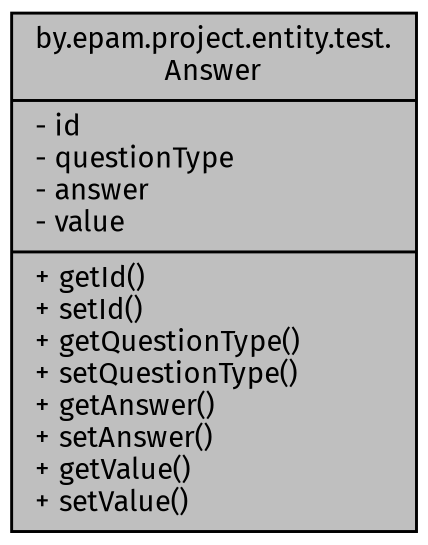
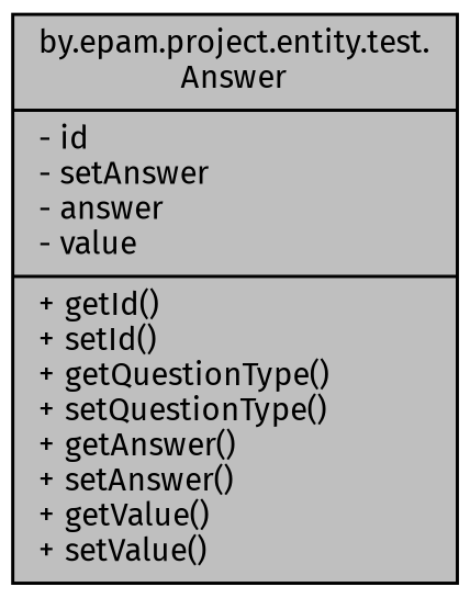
  digraph {
    fontname="Fira Sans"
-   n1 [color=black fillcolor=grey75 fontcolor=black fontname="Fira Sans" fontsize=10 height=0.2 label="{by.epam.project.entity.test.\lAnswer\n|- id\l- questionType\l- answer\l- value\l|+ getId()\l+ setId()\l+ getQuestionType()\l+ setQuestionType()\l+ getAnswer()\l+ setAnswer()\l+ getValue()\l+ setValue()\l}" shape=record style=filled width=0.4]
+   n1 [color=black fillcolor=grey75 fontcolor=black fontname="Fira Sans" fontsize=10 height=0.2 label="{by.epam.project.entity.test.\lAnswer\n|- id\l- setAnswer\l- answer\l- value\l|+ getId()\l+ setId()\l+ getQuestionType()\l+ setQuestionType()\l+ getAnswer()\l+ setAnswer()\l+ getValue()\l+ setValue()\l}" shape=record style=filled width=0.4]
  }
